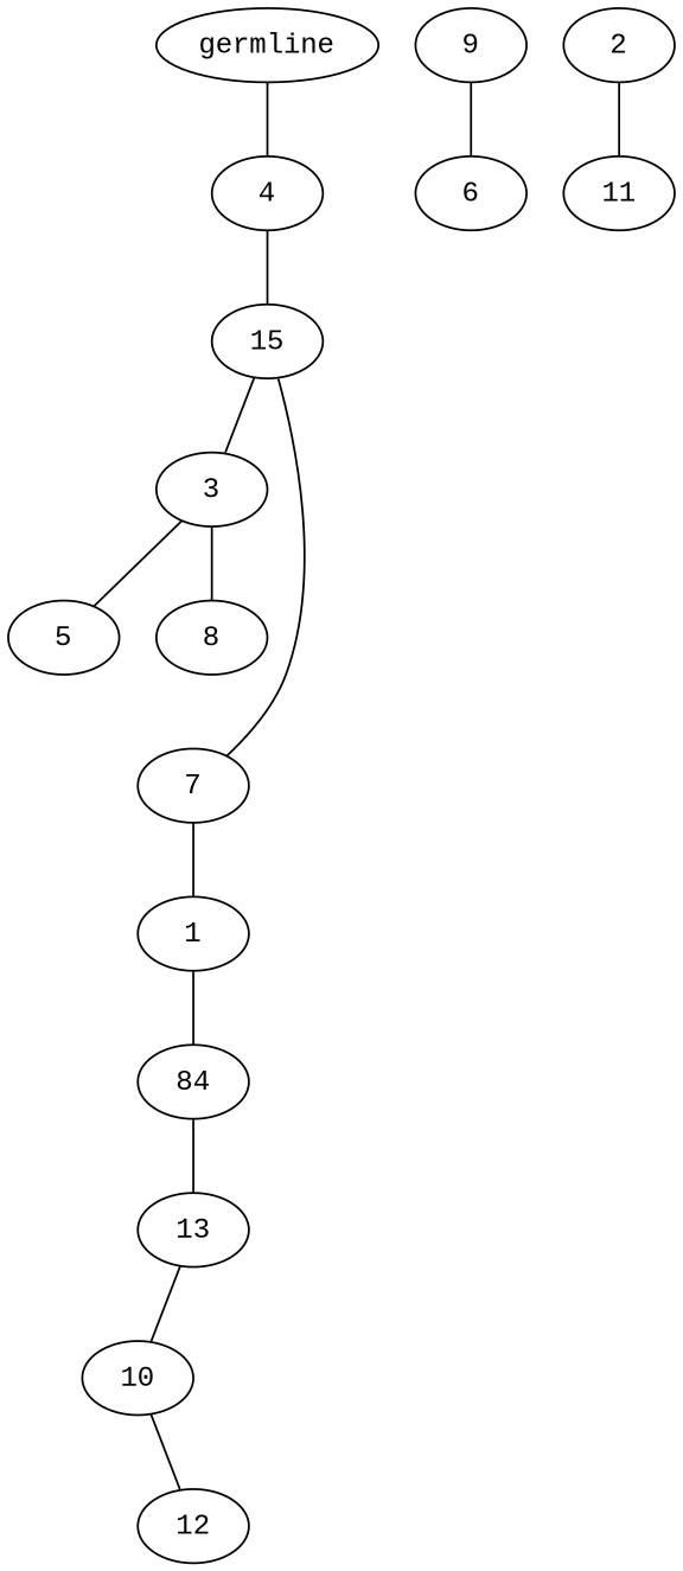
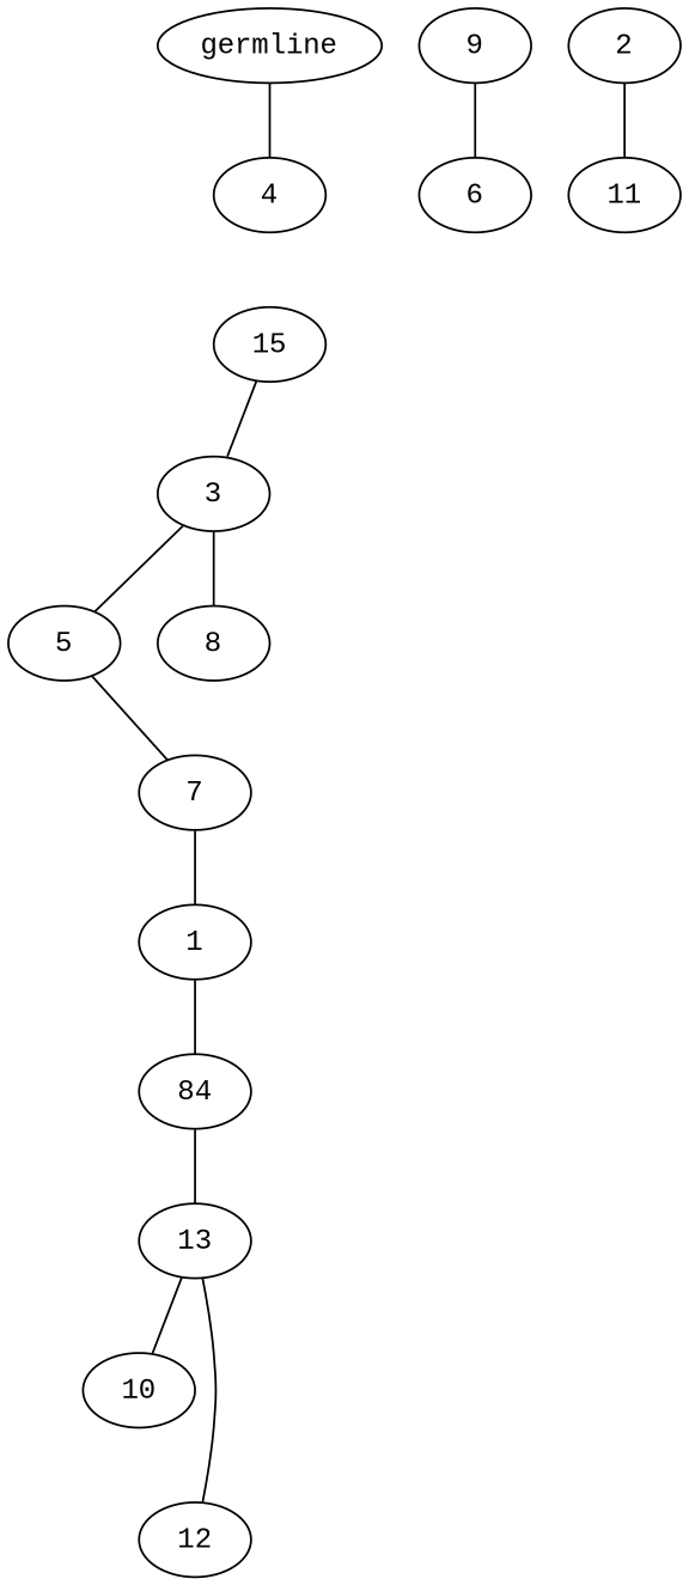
  graph {
    fontname="Liberation Mono"
    node [fontname="Liberation Mono"]
    edge [fontname="Liberation Mono"]
    n1 [label=germline]
    n2 [label=4]
    n3 [label=15]
    n4 [label=3]
    n5 [label=5]
    n6 [label=8]
    n7 [label=9]
    n8 [label=6]
    n9 [label=7]
    n10 [label=1]
    n11 [label=84]
    n12 [label=13]
    n13 [label=10]
    n14 [label=12]
    n15 [label=2]
    n16 [label=11]
    n1 -- n2
-   n2 -- n3
    n3 -- n4
    n4 -- n5
    n4 -- n6
-   n3 -- n9
+   n5 -- n9
    n7 -- n8
    n9 -- n10
    n10 -- n11
    n11 -- n12
    n12 -- n13
-   n13 -- n14
+   n12 -- n14
    n15 -- n16
  }
